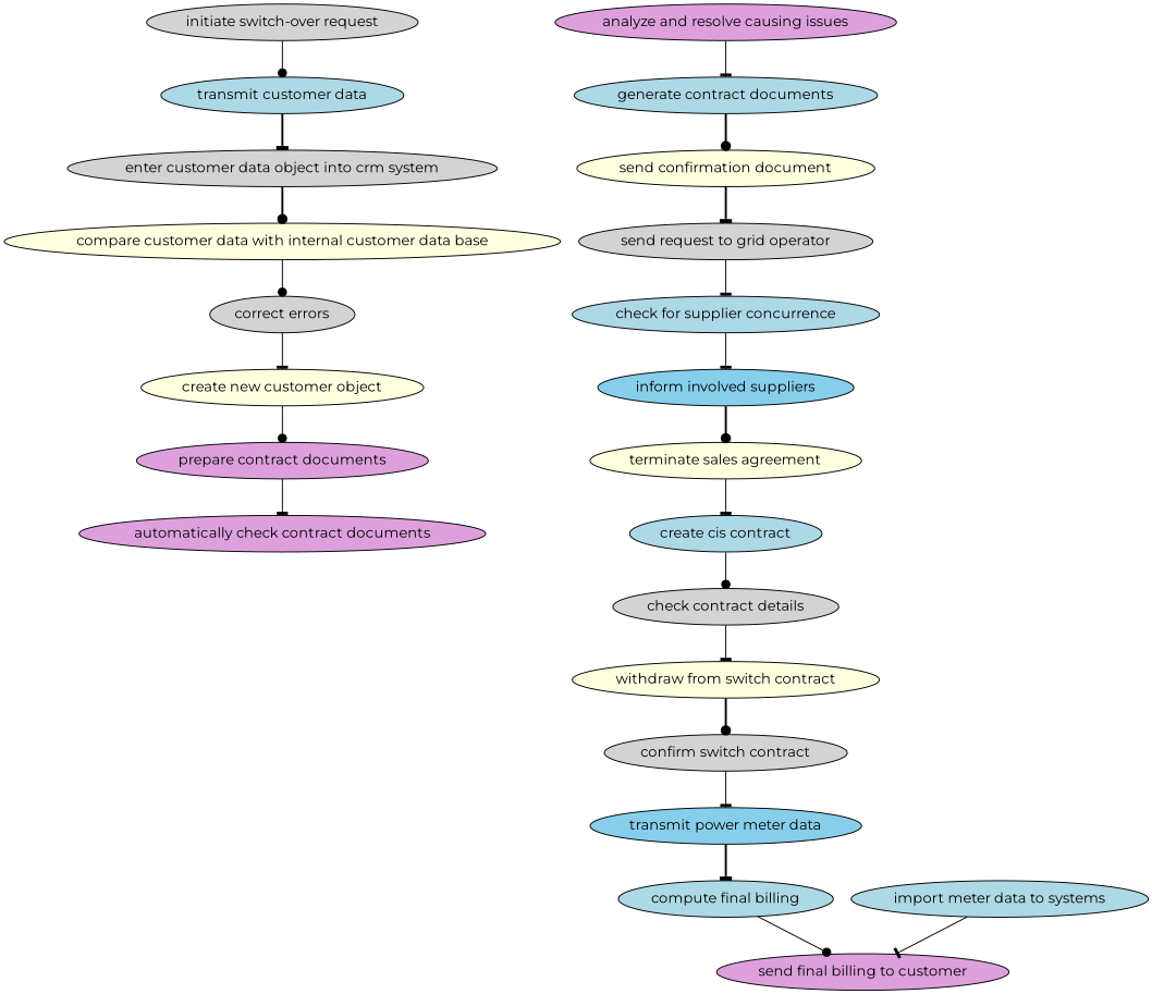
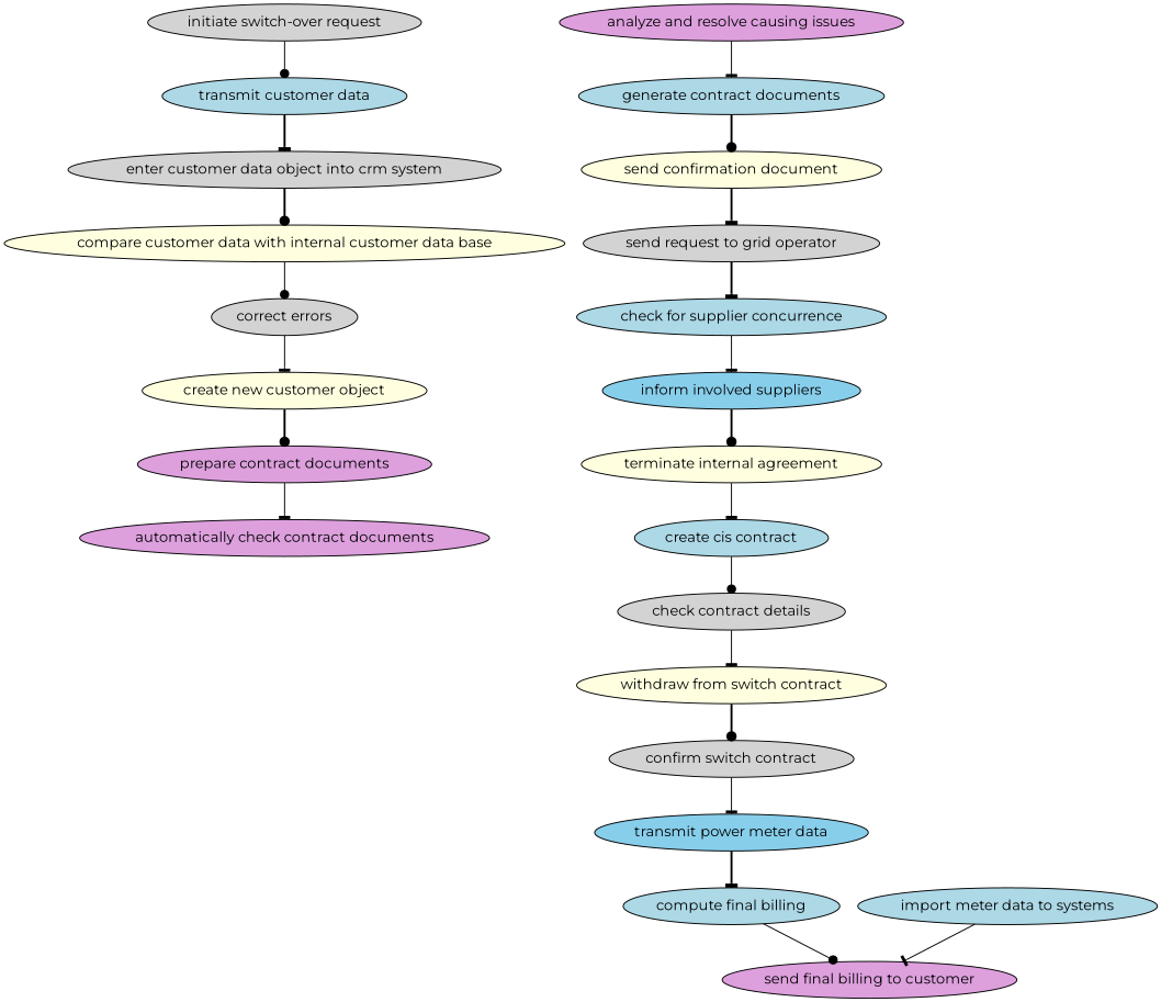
  strict digraph {
    fontname=Montserrat
    node [fillcolor=lightgrey fontname=Montserrat style=filled]
    edge [arrowhead=tee attrs="{'type': 'flow', 'label': 'flow'}" fontname=Montserrat style=solid]
    "initiate switch-over request" [attrs="{'type': 'Activity', 'label': 'initiate switch-over request'}"]
    "transmit customer data" [attrs="{'type': 'Activity', 'label': 'transmit customer data'}" fillcolor=lightblue]
    "enter customer data object into crm system" [attrs="{'type': 'Activity', 'label': 'enter customer data object into crm system'}"]
    "compare customer data with internal customer data base" [attrs="{'type': 'Activity', 'label': 'compare customer data with internal customer data base'}" fillcolor=lightyellow]
    "correct errors" [attrs="{'type': 'Activity', 'label': 'correct errors'}"]
    "create new customer object" [attrs="{'type': 'Activity', 'label': 'create new customer object'}" fillcolor=lightyellow]
    "prepare contract documents" [attrs="{'type': 'Activity', 'label': 'prepare contract documents'}" fillcolor=plum]
    "automatically check contract documents" [attrs="{'type': 'Activity', 'label': 'automatically check contract documents'}" fillcolor=plum]
    "analyze and resolve causing issues" [attrs="{'type': 'Activity', 'label': 'analyze and resolve causing issues'}" fillcolor=plum]
    "generate contract documents" [attrs="{'type': 'Activity', 'label': 'generate contract documents'}" fillcolor=lightblue]
    "send confirmation document" [attrs="{'type': 'Activity', 'label': 'send confirmation document'}" fillcolor=lightyellow]
    "send request to grid operator" [attrs="{'type': 'Activity', 'label': 'send request to grid operator'}"]
    "check for supplier concurrence" [attrs="{'type': 'Activity', 'label': 'check for supplier concurrence'}" fillcolor=lightblue]
    "inform involved suppliers" [attrs="{'type': 'Activity', 'label': 'inform involved suppliers'}" fillcolor=skyblue]
-   "terminate sales agreement" [attrs="{'type': 'Activity', 'label': 'terminate sales agreement'}" fillcolor=lightyellow]
+   "terminate sales agreement" [attrs="{'type': 'Activity', 'label': 'terminate sales agreement'}" fillcolor=lightyellow label="terminate internal agreement"]
    "create cis contract" [attrs="{'type': 'Activity', 'label': 'create cis contract'}" fillcolor=lightblue]
    "check contract details" [attrs="{'type': 'Activity', 'label': 'check contract details'}"]
    "withdraw from switch contract" [attrs="{'type': 'Activity', 'label': 'withdraw from switch contract'}" fillcolor=lightyellow]
    "confirm switch contract" [attrs="{'type': 'Activity', 'label': 'confirm switch contract'}"]
    "transmit power meter data" [attrs="{'type': 'Activity', 'label': 'transmit power meter data'}" fillcolor=skyblue]
    "compute final billing" [attrs="{'type': 'Activity', 'label': 'compute final billing'}" fillcolor=lightblue]
    "send final billing to customer" [attrs="{'type': 'Activity', 'label': 'send final billing to customer'}" fillcolor=plum]
    "import meter data to systems" [attrs="{'type': 'Activity', 'label': 'import meter data to systems'}" fillcolor=lightblue]
    "initiate switch-over request" -> "transmit customer data" [arrowhead=dot]
    "transmit customer data" -> "enter customer data object into crm system" [style=bold]
    "enter customer data object into crm system" -> "compare customer data with internal customer data base" [arrowhead=dot style=bold]
    "compare customer data with internal customer data base" -> "correct errors" [arrowhead=dot]
    "correct errors" -> "create new customer object"
-   "create new customer object" -> "prepare contract documents" [arrowhead=dot]
+   "create new customer object" -> "prepare contract documents" [arrowhead=dot style=bold]
    "prepare contract documents" -> "automatically check contract documents"
    "analyze and resolve causing issues" -> "generate contract documents"
    "generate contract documents" -> "send confirmation document" [arrowhead=dot style=bold]
    "send confirmation document" -> "send request to grid operator" [style=bold]
-   "send request to grid operator" -> "check for supplier concurrence"
+   "send request to grid operator" -> "check for supplier concurrence" [style=bold]
    "check for supplier concurrence" -> "inform involved suppliers"
    "inform involved suppliers" -> "terminate sales agreement" [arrowhead=dot style=bold]
    "terminate sales agreement" -> "create cis contract"
    "create cis contract" -> "check contract details" [arrowhead=dot]
    "check contract details" -> "withdraw from switch contract"
    "withdraw from switch contract" -> "confirm switch contract" [arrowhead=dot style=bold]
    "confirm switch contract" -> "transmit power meter data"
    "transmit power meter data" -> "compute final billing" [style=bold]
    "compute final billing" -> "send final billing to customer" [arrowhead=dot]
    "import meter data to systems" -> "send final billing to customer"
  }
